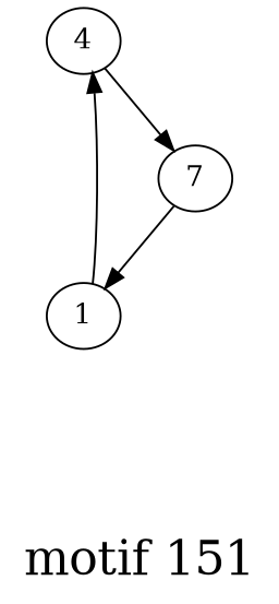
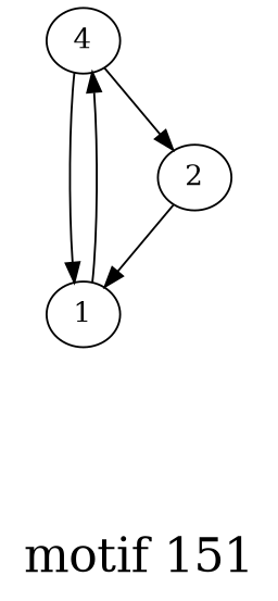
  digraph {
    fontsize=24
    label="\nmotif 151\n"
    splines=false
    node [shape=ellipse]
    n1 [height=0.3 label=4 width=0.3]
    1 [height=0.3 width=0.3]
-   2 [height=0.3 width=0.3 label=7]
+   2 [height=0.3 width=0.3]
+   n1 -> 1
    n1 -> 2
    1 -> n1
    2 -> 1
  }
